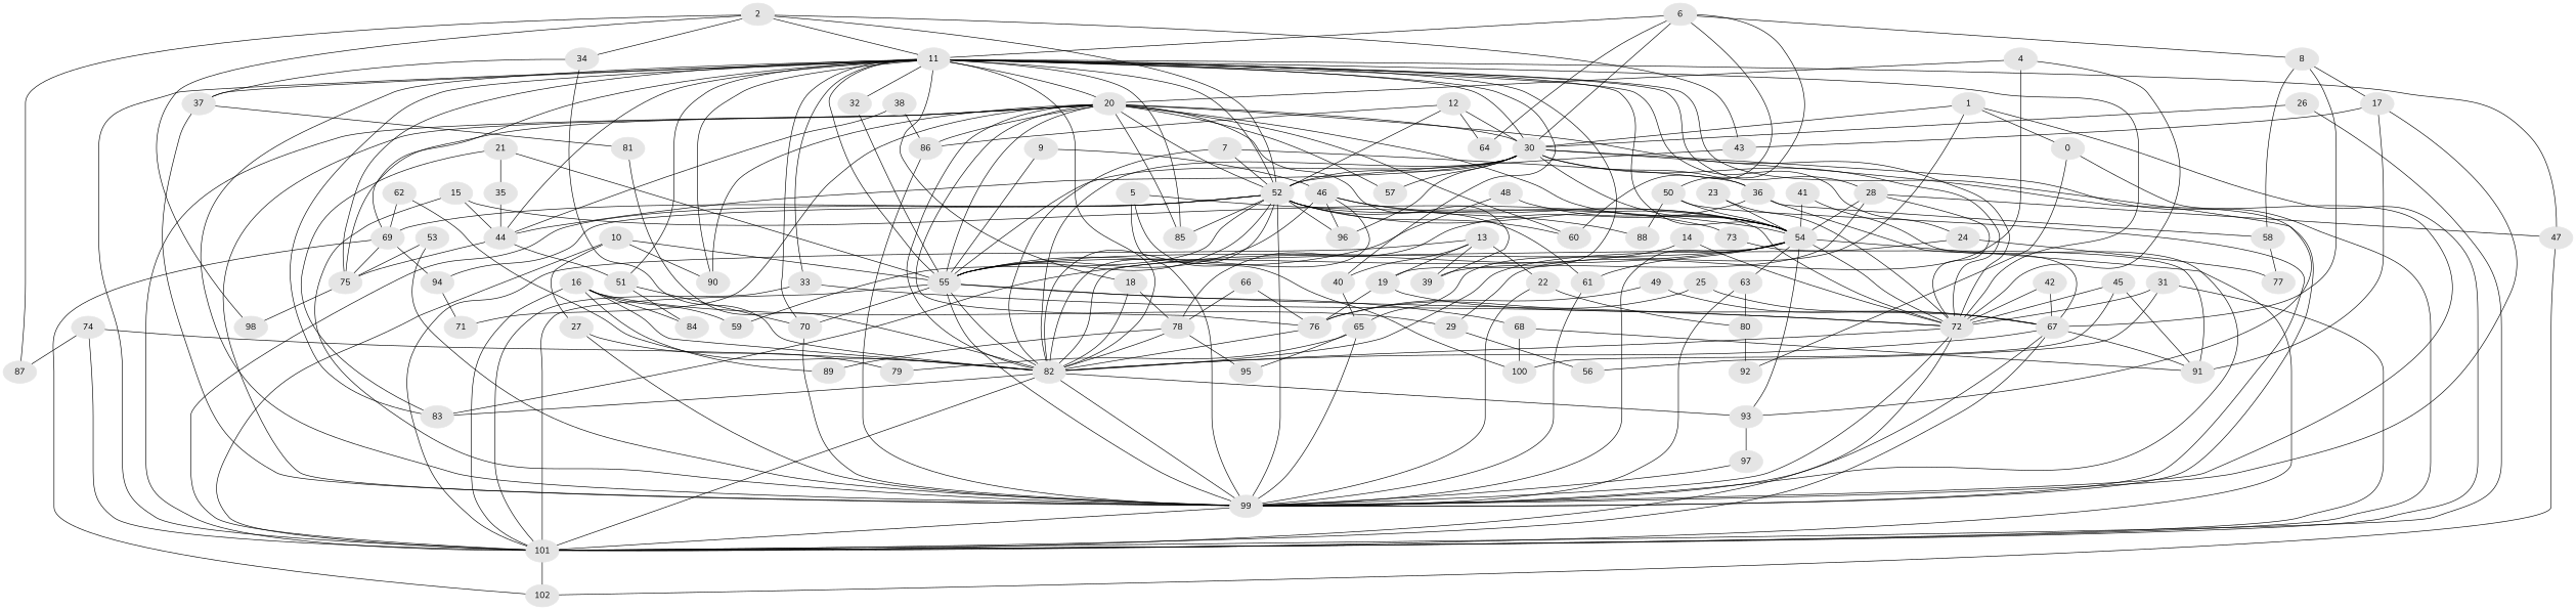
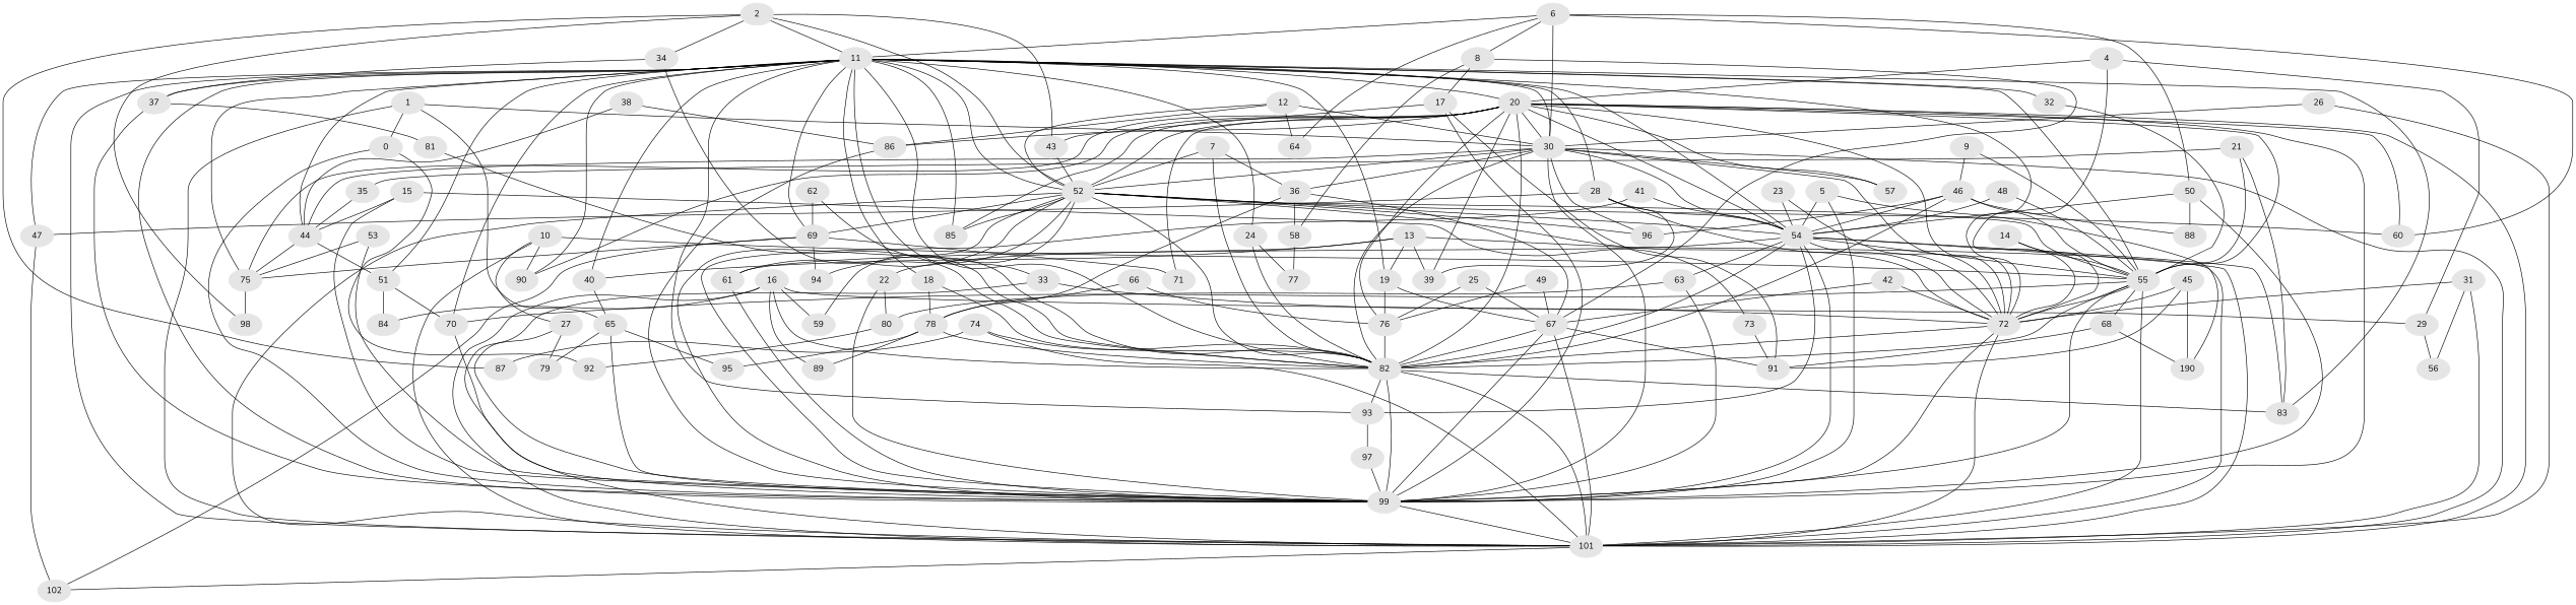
  graph {
    fontname=Nunito
    node [color=gray90 fontname=Nunito style=filled]
    edge [fontname=Nunito weight=1.0]
    n1 [label=0]
    1
    30
    65
    101
    92
    99
    52
    72
    54
    36
    82
    55
    44
    57
    96
    79
    95
    102
    2
    11
    34
    43
    87
    98
    20
    90
    18
    19
    24
    28
    32
    33
    37
    40
    47
    51
    69
    70
    75
    83
    85
    93
    60
    59
    61
    94
    4
    29
    86
    39
    76
    71
    56
    5
-   100
+   100 [label=190]
    63
    6
    8
    50
    64
    17
    58
    67
    88
    7
    78
    91
    77
    9
    46
    68
    10
    27
    81
    84
    97
    12
    13
    22
    80
    14
    15
    73
    16
    89
    21
    35
    23
    25
    26
    31
    38
    41
    42
    45
    48
    49
    53
    62
    66
    74
    n1 -- 92
    n1 -- 99
    1 -- n1
    1 -- 30
    1 -- 65
    1 -- 101
    30 -- 101
    30 -- 99
    30 -- 52
    30 -- 72
    30 -- 54
    30 -- 36
    30 -- 82
-   30 -- 55
    30 -- 44
    30 -- 57 [weight=2.0]
    30 -- 96
    65 -- 99
    65 -- 79
    65 -- 95
    101 -- 102
    99 -- 101
    52 -- 101 [weight=2.0]
    52 -- 99
    52 -- 72
    52 -- 54
    52 -- 82
    52 -- 55
    52 -- 96
    52 -- 69
    52 -- 85
    52 -- 60
    52 -- 59
    52 -- 61
    52 -- 94
    72 -- 101
    72 -- 99
    72 -- 82
    54 -- 101
    54 -- 99
    54 -- 72
    54 -- 82
    54 -- 55
    54 -- 83
    54 -- 93
    54 -- 61
    54 -- 63
    36 -- 58
    36 -- 67
    36 -- 78
    82 -- 101
    82 -- 99
    82 -- 83
    82 -- 93
    55 -- 101 [weight=2.0]
    55 -- 99
    55 -- 72
    55 -- 82
    55 -- 70
    55 -- 68
    44 -- 51
    44 -- 75
    2 -- 52
    2 -- 11
    2 -- 34
    2 -- 43
    2 -- 87
    2 -- 98
    11 -- 30
    11 -- 101 [weight=2.0]
    11 -- 99
    11 -- 52 [weight=2.0]
    11 -- 72
    11 -- 54 [weight=2.0]
    11 -- 82
    11 -- 55
    11 -- 44
    11 -- 20
    11 -- 90
    11 -- 18
    11 -- 19
    11 -- 24
    11 -- 28
    11 -- 32
    11 -- 33
    11 -- 37 [weight=2.0]
    11 -- 40
    11 -- 47
    11 -- 51
    11 -- 69
    11 -- 70
    11 -- 75
    11 -- 83
    11 -- 85
    11 -- 93
    34 -- 82
    34 -- 37
    43 -- 52
    20 -- 30 [weight=2.0]
    20 -- 101
    20 -- 99 [weight=3.0]
    20 -- 52
    20 -- 72 [weight=2.0]
    20 -- 54
    20 -- 82 [weight=2.0]
    20 -- 55
    20 -- 57
    20 -- 90
    20 -- 75
    20 -- 85
    20 -- 60
    20 -- 86
    20 -- 39
    20 -- 76
    20 -- 71
    18 -- 82
    18 -- 78
    19 -- 76
    19 -- 67
    24 -- 82
    24 -- 77
    28 -- 72
    28 -- 54
    28 -- 47
    28 -- 39
    32 -- 55
    33 -- 101
    33 -- 72
    37 -- 99
    37 -- 81
    40 -- 65
    47 -- 102
    51 -- 70
    51 -- 84
    69 -- 102
    69 -- 75
    69 -- 94
-   94 -- 71
+   69 -- 71
    70 -- 99
    75 -- 98
    93 -- 97
    61 -- 99
    4 -- 72
    4 -- 20
    4 -- 29
    29 -- 56
    86 -- 99
    76 -- 82 [weight=2.0]
    5 -- 99
    5 -- 54
    5 -- 100
    63 -- 99
    63 -- 80
    6 -- 30
    6 -- 11
    6 -- 60
    6 -- 8
    6 -- 50
    6 -- 64
    8 -- 17
    8 -- 58
    8 -- 67
    50 -- 99
    50 -- 54
    50 -- 88
    17 -- 99
    17 -- 43
    17 -- 91
    58 -- 77
    67 -- 101
    67 -- 99
    67 -- 82
    67 -- 91
    7 -- 52
    7 -- 36
    7 -- 82
    78 -- 82
    78 -- 95
    78 -- 89
    9 -- 55
    9 -- 46
    46 -- 54
    46 -- 82
    46 -- 55
    46 -- 96
    46 -- 88
    68 -- 100
    68 -- 91
    10 -- 101
    10 -- 55
    10 -- 90
    10 -- 27
    27 -- 99
    27 -- 79
    81 -- 82
    97 -- 99
    12 -- 30
    12 -- 52
    12 -- 86
    12 -- 64
    13 -- 101
    13 -- 19
    13 -- 40
    13 -- 39
    13 -- 22
    22 -- 99
    22 -- 80
    80 -- 92
    14 -- 72
    14 -- 55
    15 -- 99
    15 -- 44
    15 -- 73
    73 -- 91
    16 -- 101
    16 -- 82
    16 -- 59
    16 -- 29
    16 -- 84
    16 -- 89
    21 -- 55
    21 -- 83
    21 -- 35
    35 -- 44
    23 -- 72
    23 -- 54
    25 -- 76
    25 -- 67
    26 -- 30
    26 -- 101
    31 -- 101
    31 -- 72
    31 -- 56
    38 -- 44
    38 -- 86
    41 -- 99
    41 -- 54
    42 -- 72
    42 -- 67
    45 -- 72
    45 -- 100
    45 -- 91
    48 -- 54
    48 -- 55 [weight=2.0]
    49 -- 76
    49 -- 67
    53 -- 99
    53 -- 75
    62 -- 82
    62 -- 69
    66 -- 76
    66 -- 78
    74 -- 101
    74 -- 82
    74 -- 87
  }
